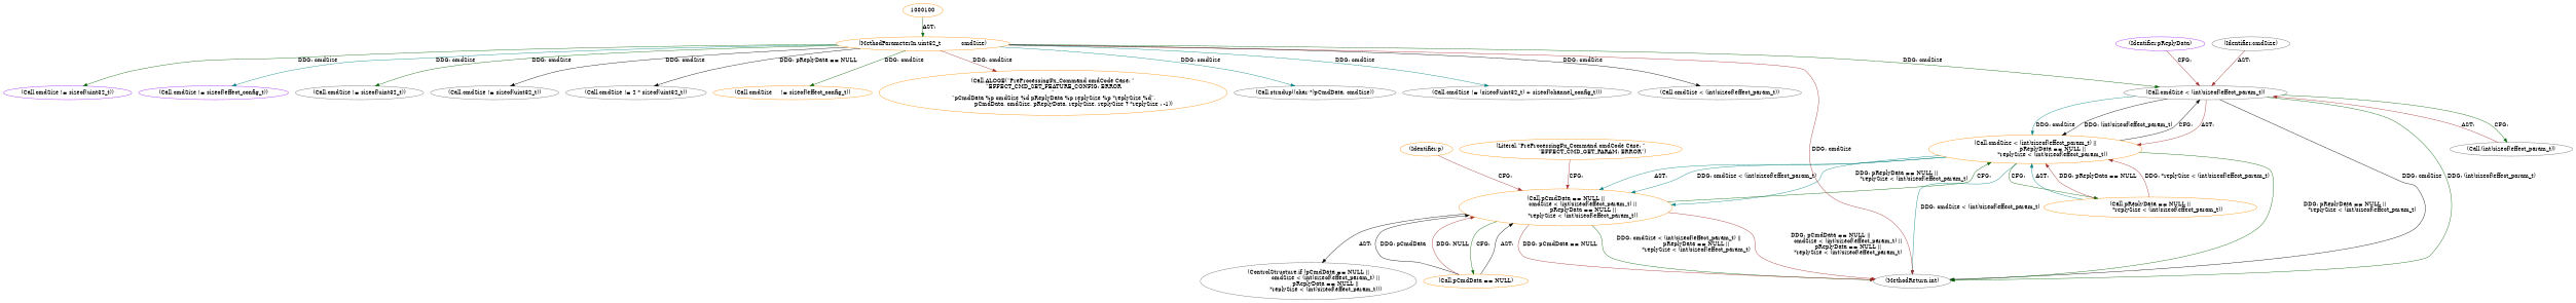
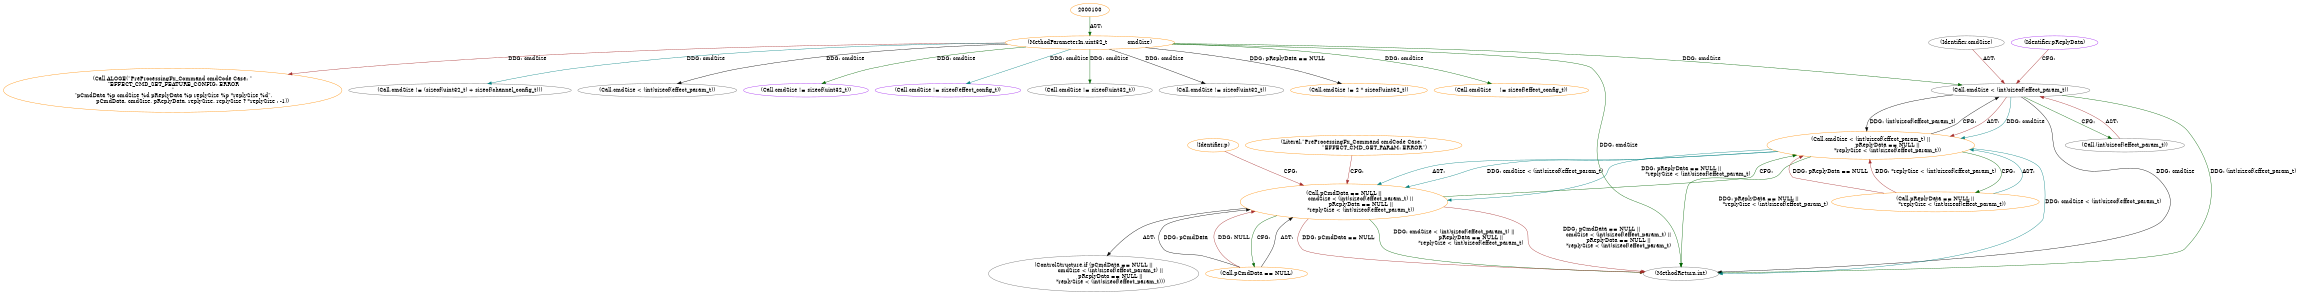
  digraph {
    node [color=gray40]
    edge [color=darkgreen]
    n1 [label="(Call,cmdSize < (int)sizeof(effect_param_t))"]
    n2 [color=darkorange label="(Call,cmdSize < (int)sizeof(effect_param_t) ||\n                    pReplyData == NULL ||\n                    *replySize < (int)sizeof(effect_param_t))"]
    n3 [label="(Call,(int)sizeof(effect_param_t))"]
    n4 [label="(MethodReturn,int)"]
    n5 [color=darkorange label="(Call,pCmdData == NULL ||\n                    cmdSize < (int)sizeof(effect_param_t) ||\n                    pReplyData == NULL ||\n                    *replySize < (int)sizeof(effect_param_t))"]
    n6 [color=darkorange label="(Call,pReplyData == NULL ||\n                    *replySize < (int)sizeof(effect_param_t))"]
    n7 [color=darkorange label="(MethodParameterIn,uint32_t            cmdSize)"]
    n8 [label="(Call,cmdSize != sizeof(uint32_t))"]
-   n9 [label="(Call,cmdSize != 2 * sizeof(uint32_t))"]
+   n9 [color=darkorange label="(Call,cmdSize != 2 * sizeof(uint32_t))"]
    n10 [color=darkorange label="(Call,cmdSize     != sizeof(effect_config_t))"]
    n11 [color=darkorange label="(Call,ALOGE(\"PreProcessingFx_Command cmdCode Case: \"\n \"EFFECT_CMD_SET_FEATURE_CONFIG: ERROR\n\"\n \"pCmdData %p cmdSize %d pReplyData %p replySize %p *replySize %d\",\n                        pCmdData, cmdSize, pReplyData, replySize, replySize ? *replySize : -1))"]
-   n12 [label="(Call,strndup((char *)pCmdData, cmdSize))"]
    n13 [label="(Call,cmdSize != (sizeof(uint32_t) + sizeof(channel_config_t)))"]
    n14 [label="(Call,cmdSize < (int)sizeof(effect_param_t))"]
    n15 [color=purple label="(Call,cmdSize != sizeof(uint32_t))"]
    n16 [color=purple label="(Call,cmdSize != sizeof(effect_config_t))"]
    n17 [label="(Call,cmdSize != sizeof(uint32_t))"]
-   1000100 [color=darkorange]
+   1000100 [color=darkorange label=2000100]
    n19 [label="(ControlStructure,if (pCmdData == NULL ||\n                    cmdSize < (int)sizeof(effect_param_t) ||\n                    pReplyData == NULL ||\n                    *replySize < (int)sizeof(effect_param_t)))"]
    n20 [color=darkorange label="(Call,pCmdData == NULL)"]
    n21 [color=darkorange label="(Identifier,p)"]
    n22 [color=purple label="(Identifier,pReplyData)"]
    n23 [label="(Identifier,cmdSize)"]
    n24 [color=darkorange label="(Literal,\"PreProcessingFx_Command cmdCode Case: \"\n                         \"EFFECT_CMD_GET_PARAM: ERROR\")"]
    n1 -> n2 [color=brown label="AST: "]
    n1 -> n2 [color=teal label="DDG: cmdSize"]
    n1 -> n2 [color=black label="DDG: (int)sizeof(effect_param_t)"]
    n1 -> n3 [label="CFG: "]
    n1 -> n4 [label="DDG: (int)sizeof(effect_param_t)"]
    n1 -> n4 [color=black label="DDG: cmdSize"]
    n2 -> n1 [color=black label="CFG: "]
    n2 -> n4 [label="DDG: pReplyData == NULL ||\n                    *replySize < (int)sizeof(effect_param_t)"]
    n2 -> n4 [color=teal label="DDG: cmdSize < (int)sizeof(effect_param_t)"]
    n2 -> n5 [color=teal label="AST: "]
    n2 -> n5 [color=teal label="DDG: cmdSize < (int)sizeof(effect_param_t)"]
    n2 -> n5 [color=teal label="DDG: pReplyData == NULL ||\n                    *replySize < (int)sizeof(effect_param_t)"]
    n2 -> n6 [label="CFG: "]
    n3 -> n1 [color=brown label="AST: "]
    n5 -> n2 [label="CFG: "]
    n5 -> n4 [label="DDG: cmdSize < (int)sizeof(effect_param_t) ||\n                    pReplyData == NULL ||\n                    *replySize < (int)sizeof(effect_param_t)"]
    n5 -> n4 [color=brown label="DDG: pCmdData == NULL ||\n                    cmdSize < (int)sizeof(effect_param_t) ||\n                    pReplyData == NULL ||\n                    *replySize < (int)sizeof(effect_param_t)"]
    n5 -> n4 [color=brown label="DDG: pCmdData == NULL"]
    n5 -> n19 [color=black label="AST: "]
    n5 -> n20 [label="CFG: "]
    n6 -> n2 [color=teal label="AST: "]
    n6 -> n2 [color=brown label="DDG: pReplyData == NULL"]
    n6 -> n2 [color=brown label="DDG: *replySize < (int)sizeof(effect_param_t)"]
    n7 -> n1 [label="DDG: cmdSize"]
-   n7 -> n4 [color=brown label="DDG: cmdSize"]
+   n7 -> n4 [label="DDG: cmdSize"]
    n7 -> n8 [color=black label="DDG: cmdSize"]
    n7 -> n9 [color=black label="DDG: pReplyData == NULL"]
    n7 -> n10 [label="DDG: cmdSize"]
    n7 -> n11 [color=brown label="DDG: cmdSize"]
-   n7 -> n12 [color=teal label="DDG: cmdSize"]
    n7 -> n13 [color=teal label="DDG: cmdSize"]
    n7 -> n14 [color=black label="DDG: cmdSize"]
    n7 -> n15 [label="DDG: cmdSize"]
    n7 -> n16 [color=teal label="DDG: cmdSize"]
    n7 -> n17 [label="DDG: cmdSize"]
    1000100 -> n7 [label="AST: "]
    n20 -> n5 [color=black label="AST: "]
    n20 -> n5 [color=black label="DDG: pCmdData"]
    n20 -> n5 [color=brown label="DDG: NULL"]
    n21 -> n5 [color=brown label="CFG: "]
    n22 -> n1 [color=brown label="CFG: "]
    n23 -> n1 [color=brown label="AST: "]
    n24 -> n5 [color=brown label="CFG: "]
  }
